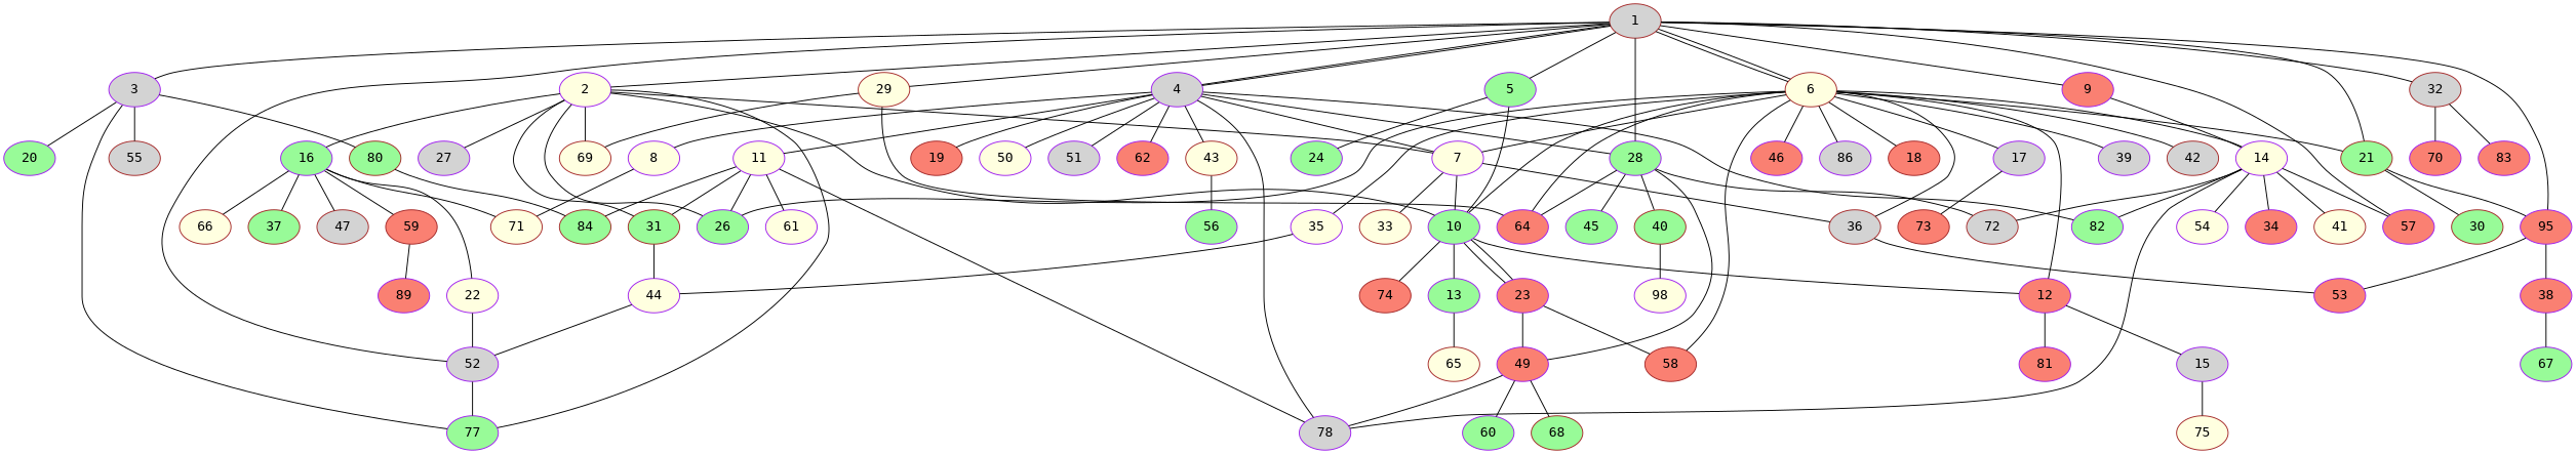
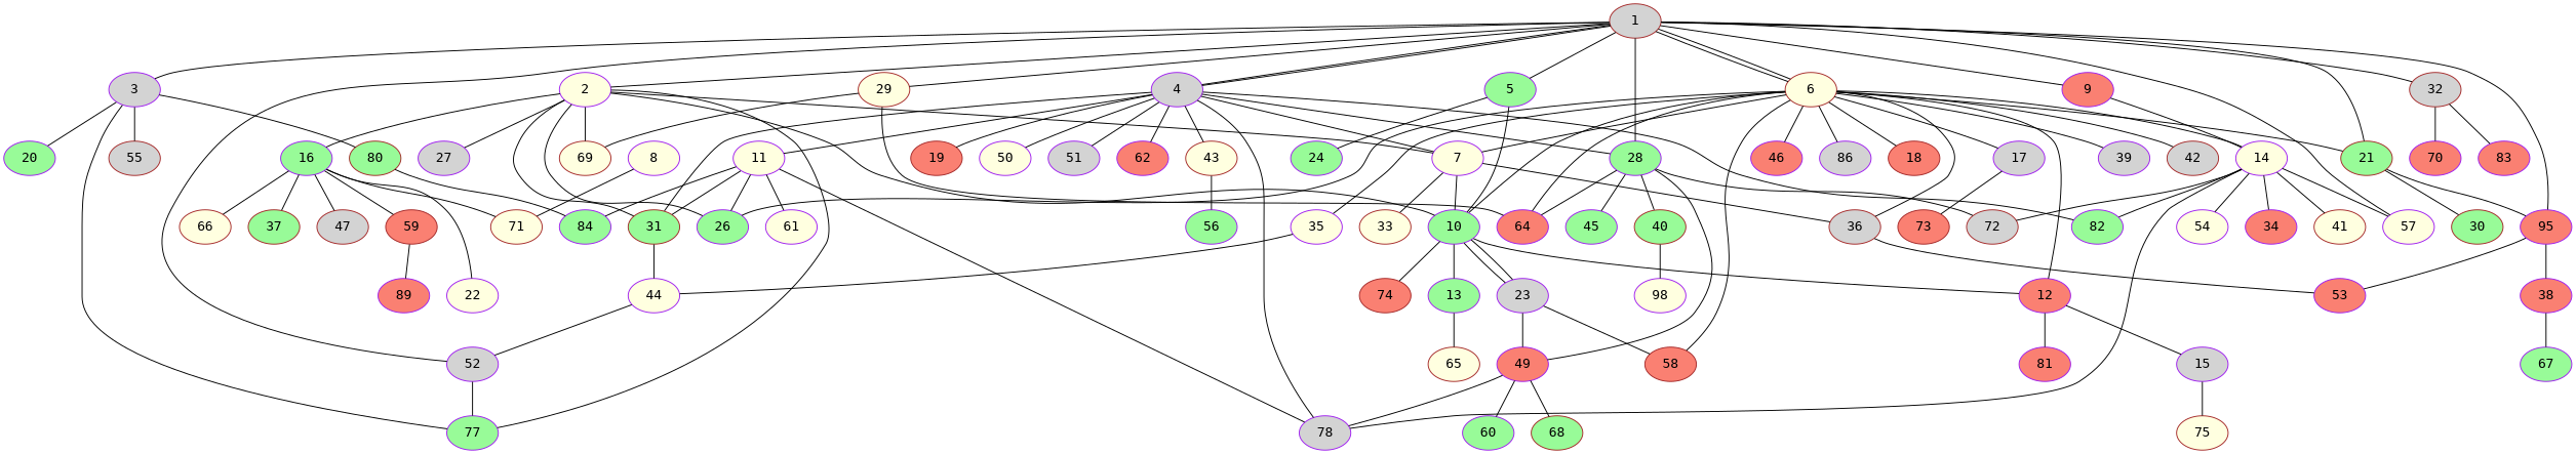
  graph {
    fontname="DejaVu Sans Mono"
    node [color=purple fillcolor=lightyellow fontname="DejaVu Sans Mono" style=filled]
    edge [fontname="DejaVu Sans Mono"]
    1 [color=brown fillcolor=lightgrey]
    2
    3 [fillcolor=lightgrey]
    4 [fillcolor=lightgrey]
    5 [fillcolor=palegreen]
    6 [color=brown]
    9 [fillcolor=salmon]
    21 [color=brown fillcolor=palegreen]
    n9 [fillcolor=salmon label=95]
    28 [fillcolor=palegreen]
    29 [color=brown]
    32 [color=brown fillcolor=lightgrey]
    52 [fillcolor=lightgrey]
-   57 [fillcolor=salmon]
+   57
    7
    10 [fillcolor=palegreen]
    16 [fillcolor=palegreen]
    26 [fillcolor=palegreen]
    27 [fillcolor=lightgrey]
    31 [color=brown fillcolor=palegreen]
    69 [color=brown]
    77 [fillcolor=palegreen]
    20 [fillcolor=palegreen]
    55 [color=brown fillcolor=lightgrey]
    80 [color=brown fillcolor=palegreen]
    8
    11
    19 [color=brown fillcolor=salmon]
    43 [color=brown]
    50
    51 [fillcolor=lightgrey]
    62 [fillcolor=salmon]
    78 [fillcolor=lightgrey]
    82 [fillcolor=palegreen]
    24 [fillcolor=palegreen]
    12 [fillcolor=salmon]
    14
    17 [fillcolor=lightgrey]
    18 [color=brown fillcolor=salmon]
    35
    36 [color=brown fillcolor=lightgrey]
    39 [fillcolor=lightgrey]
    42 [color=brown fillcolor=lightgrey]
    46 [fillcolor=salmon]
    58 [color=brown fillcolor=salmon]
    64 [fillcolor=salmon]
    n47 [fillcolor=lightgrey label=86]
    30 [color=brown fillcolor=palegreen]
    38 [fillcolor=salmon]
    53 [fillcolor=salmon]
    72 [color=brown fillcolor=lightgrey]
    49 [fillcolor=salmon]
    40 [color=brown fillcolor=palegreen]
    45 [fillcolor=palegreen]
    70 [fillcolor=salmon]
    83 [fillcolor=salmon]
    33 [color=brown]
    13 [fillcolor=palegreen]
-   23 [fillcolor=salmon]
+   23 [fillcolor=lightgrey]
    74 [color=brown fillcolor=salmon]
    71 [color=brown]
    22
    37 [color=brown fillcolor=palegreen]
    47 [color=brown fillcolor=lightgrey]
    59 [color=brown fillcolor=salmon]
    66 [color=brown]
    44
-   84 [color=brown fillcolor=palegreen]
+   84 [fillcolor=palegreen]
    61
    56 [fillcolor=palegreen]
    15 [fillcolor=lightgrey]
    81 [fillcolor=salmon]
    34 [fillcolor=salmon]
    41 [color=brown]
    54
    73 [color=brown fillcolor=salmon]
    65 [color=brown]
    75 [color=brown]
    n79 [fillcolor=salmon label=89]
    60 [fillcolor=palegreen]
    68 [color=brown fillcolor=palegreen]
    67 [fillcolor=palegreen]
    n83 [label=98]
    1 -- 2
    1 -- 3
    1 -- 4
    1 -- 4
    1 -- 5
    1 -- 6
    1 -- 6
    1 -- 9
    1 -- 21
    1 -- n9
    1 -- 28
    1 -- 29
    1 -- 32
    1 -- 52
    1 -- 57
    2 -- 7
    2 -- 10
    2 -- 16
    2 -- 26
    2 -- 27
    2 -- 31
    2 -- 69
    2 -- 77
    3 -- 77
    3 -- 20
    3 -- 55
    3 -- 80
    4 -- 28
    4 -- 7
-   4 -- 8
+   4 -- 31
    4 -- 11
    4 -- 19
    4 -- 43
    4 -- 50
    4 -- 51
    4 -- 62
    4 -- 78
    4 -- 82
    5 -- 10
    5 -- 24
    6 -- 21
    6 -- 7
    6 -- 10
    6 -- 26
    6 -- 12
    6 -- 14
    6 -- 17
    6 -- 18
    6 -- 35
    6 -- 36
    6 -- 39
    6 -- 42
    6 -- 46
    6 -- 58
    6 -- 64
    6 -- n47
    9 -- 14
    21 -- n9
    21 -- 30
    n9 -- 38
    n9 -- 53
    28 -- 64
    28 -- 72
    28 -- 49
    28 -- 40
    28 -- 45
    29 -- 69
    29 -- 64
    32 -- 70
    32 -- 83
    52 -- 77
    7 -- 10
    7 -- 36
    7 -- 33
    10 -- 12
    10 -- 13
    10 -- 23
    10 -- 23
    10 -- 74
    16 -- 71
    16 -- 22
    16 -- 37
    16 -- 47
    16 -- 59
    16 -- 66
    31 -- 44
    80 -- 84
    8 -- 71
    11 -- 26
    11 -- 31
    11 -- 78
    11 -- 84
    11 -- 61
    43 -- 56
    12 -- 15
    12 -- 81
    14 -- 57
    14 -- 78
    14 -- 82
    14 -- 72
    14 -- 34
    14 -- 41
    14 -- 54
    17 -- 73
    35 -- 44
    36 -- 53
    38 -- 67
    49 -- 78
    49 -- 60
    49 -- 68
    40 -- n83
    13 -- 65
    23 -- 58
    23 -- 49
-   22 -- 52
    59 -- n79
    44 -- 52
    15 -- 75
  }
